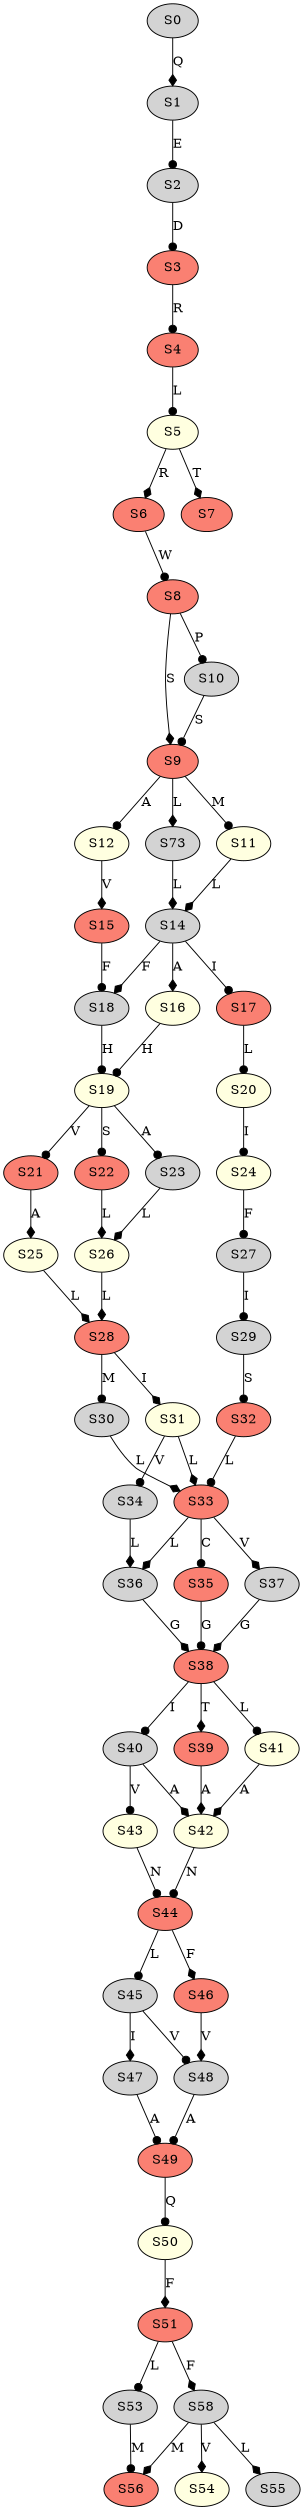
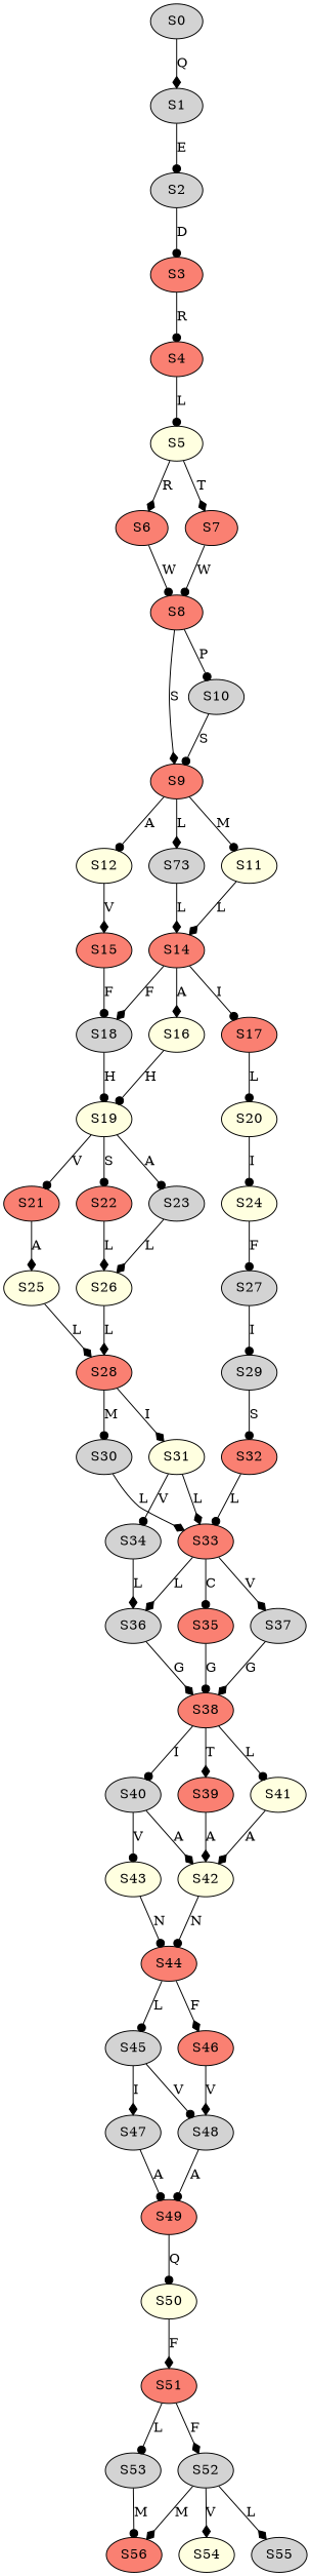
  strict digraph {
    node [fillcolor=lightgrey style=filled]
    edge [arrowhead=dot]
    S0
    S1
    S2
    S3 [fillcolor=salmon]
    S4 [fillcolor=salmon]
    S5 [fillcolor=lightyellow]
    S6 [fillcolor=salmon]
    S7 [fillcolor=salmon]
    S8 [fillcolor=salmon]
    S9 [fillcolor=salmon]
    S10
    S11 [fillcolor=lightyellow]
    S12 [fillcolor=lightyellow]
    n14 [label=S73]
-   S14
+   S14 [fillcolor=salmon]
    S15 [fillcolor=salmon]
    S16 [fillcolor=lightyellow]
    S17 [fillcolor=salmon]
    S18
    S19 [fillcolor=lightyellow]
    S20 [fillcolor=lightyellow]
    S21 [fillcolor=salmon]
    S22 [fillcolor=salmon]
    S23
    S24 [fillcolor=lightyellow]
    S25 [fillcolor=lightyellow]
    S26 [fillcolor=lightyellow]
    S27
    S28 [fillcolor=salmon]
    S29
    S30
    S31 [fillcolor=lightyellow]
    S32 [fillcolor=salmon]
    S33 [fillcolor=salmon]
    S34
    S35 [fillcolor=salmon]
    S36
    S37
    S38 [fillcolor=salmon]
    S39 [fillcolor=salmon]
    S40
    S41 [fillcolor=lightyellow]
    S42 [fillcolor=lightyellow]
    S43 [fillcolor=lightyellow]
    S44 [fillcolor=salmon]
    S45
    S46 [fillcolor=salmon]
    S47
    S48
    S49 [fillcolor=salmon]
    S50 [fillcolor=lightyellow]
    S51 [fillcolor=salmon]
-   S52 [label=S58]
+   S52
    S53
    S54 [fillcolor=lightyellow]
    S55
    S56 [fillcolor=salmon]
    S0 -> S1 [arrowhead=diamond label=Q]
    S1 -> S2 [label=E]
    S2 -> S3 [label=D]
    S3 -> S4 [label=R]
    S4 -> S5 [label=L]
    S5 -> S6 [arrowhead=diamond label=R]
    S5 -> S7 [arrowhead=diamond label=T]
    S6 -> S8 [label=W]
+   S7 -> S8 [label=W]
    S8 -> S9 [arrowhead=diamond label=S]
    S8 -> S10 [label=P]
    S9 -> S11 [label=M]
    S9 -> S12 [label=A]
    S9 -> n14 [arrowhead=diamond label=L]
    S10 -> S9 [label=S]
    S11 -> S14 [arrowhead=diamond label=L]
    S12 -> S15 [arrowhead=diamond label=V]
    n14 -> S14 [arrowhead=diamond label=L]
    S14 -> S16 [arrowhead=diamond label=A]
    S14 -> S17 [label=I]
    S14 -> S18 [arrowhead=diamond label=F]
    S15 -> S18 [label=F]
    S16 -> S19 [label=H]
    S17 -> S20 [label=L]
    S18 -> S19 [label=H]
    S19 -> S21 [label=V]
    S19 -> S22 [label=S]
    S19 -> S23 [label=A]
    S20 -> S24 [label=I]
    S21 -> S25 [arrowhead=diamond label=A]
    S22 -> S26 [arrowhead=diamond label=L]
    S23 -> S26 [arrowhead=diamond label=L]
    S24 -> S27 [label=F]
    S25 -> S28 [arrowhead=diamond label=L]
    S26 -> S28 [arrowhead=diamond label=L]
    S27 -> S29 [label=I]
    S28 -> S30 [label=M]
    S28 -> S31 [arrowhead=diamond label=I]
    S29 -> S32 [label=S]
    S30 -> S33 [arrowhead=diamond label=L]
    S31 -> S33 [arrowhead=diamond label=L]
    S31 -> S34 [label=V]
    S32 -> S33 [label=L]
    S33 -> S35 [label=C]
    S33 -> S36 [arrowhead=diamond label=L]
    S33 -> S37 [arrowhead=diamond label=V]
    S34 -> S36 [arrowhead=diamond label=L]
    S35 -> S38 [label=G]
    S36 -> S38 [arrowhead=diamond label=G]
    S37 -> S38 [arrowhead=diamond label=G]
    S38 -> S39 [arrowhead=diamond label=T]
    S38 -> S40 [label=I]
    S38 -> S41 [label=L]
    S39 -> S42 [arrowhead=diamond label=A]
    S40 -> S42 [arrowhead=diamond label=A]
    S40 -> S43 [label=V]
    S41 -> S42 [arrowhead=diamond label=A]
    S42 -> S44 [label=N]
    S43 -> S44 [label=N]
    S44 -> S45 [label=L]
    S44 -> S46 [arrowhead=diamond label=F]
    S45 -> S47 [arrowhead=diamond label=I]
    S45 -> S48 [label=V]
    S46 -> S48 [arrowhead=diamond label=V]
    S47 -> S49 [label=A]
    S48 -> S49 [label=A]
    S49 -> S50 [label=Q]
    S50 -> S51 [arrowhead=diamond label=F]
    S51 -> S52 [arrowhead=diamond label=F]
    S51 -> S53 [label=L]
    S52 -> S54 [arrowhead=diamond label=V]
    S52 -> S55 [arrowhead=diamond label=L]
    S52 -> S56 [arrowhead=diamond label=M]
    S53 -> S56 [label=M]
  }
